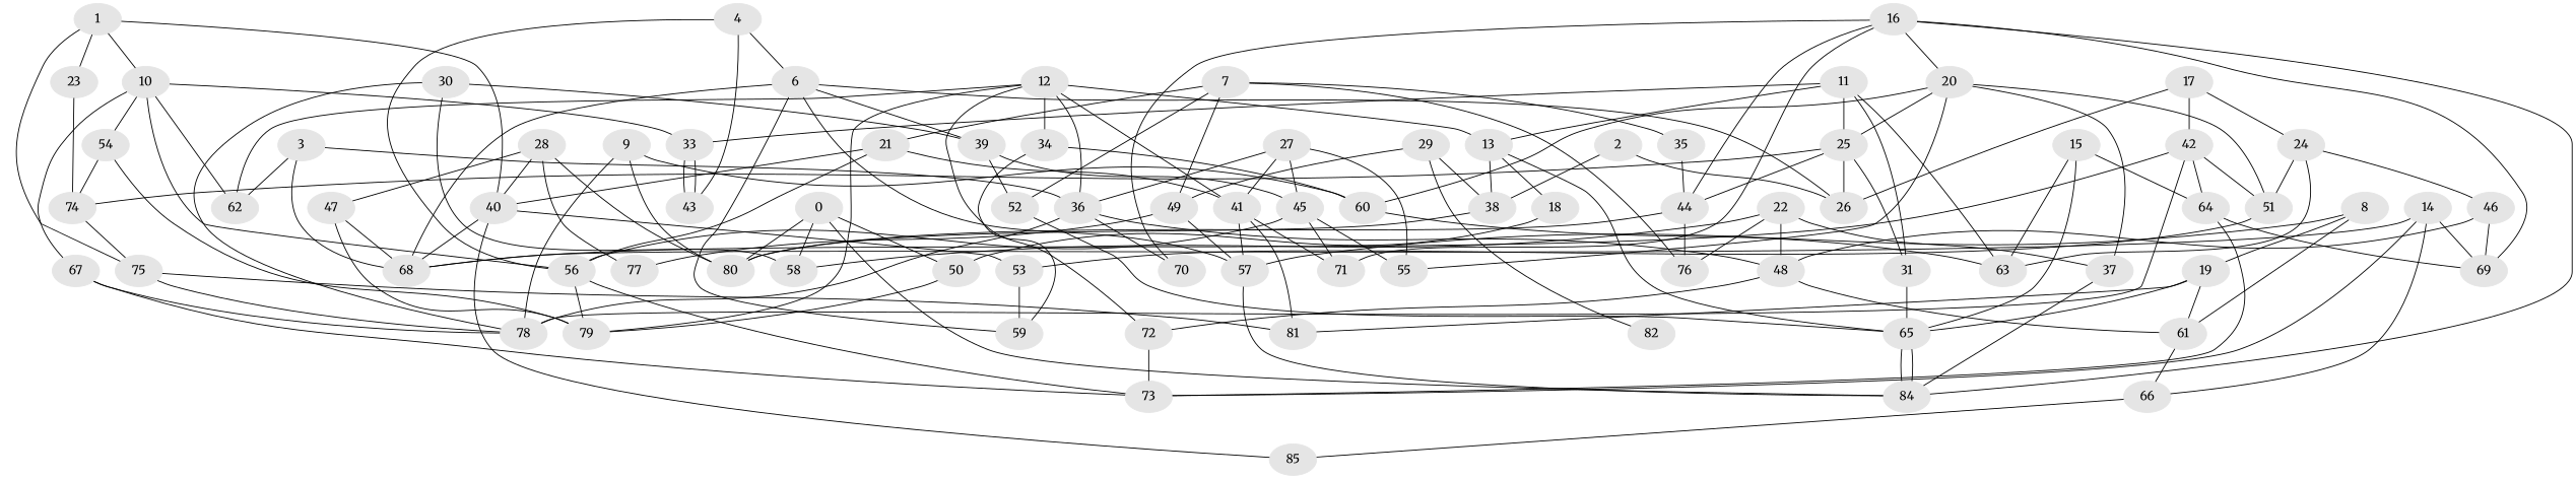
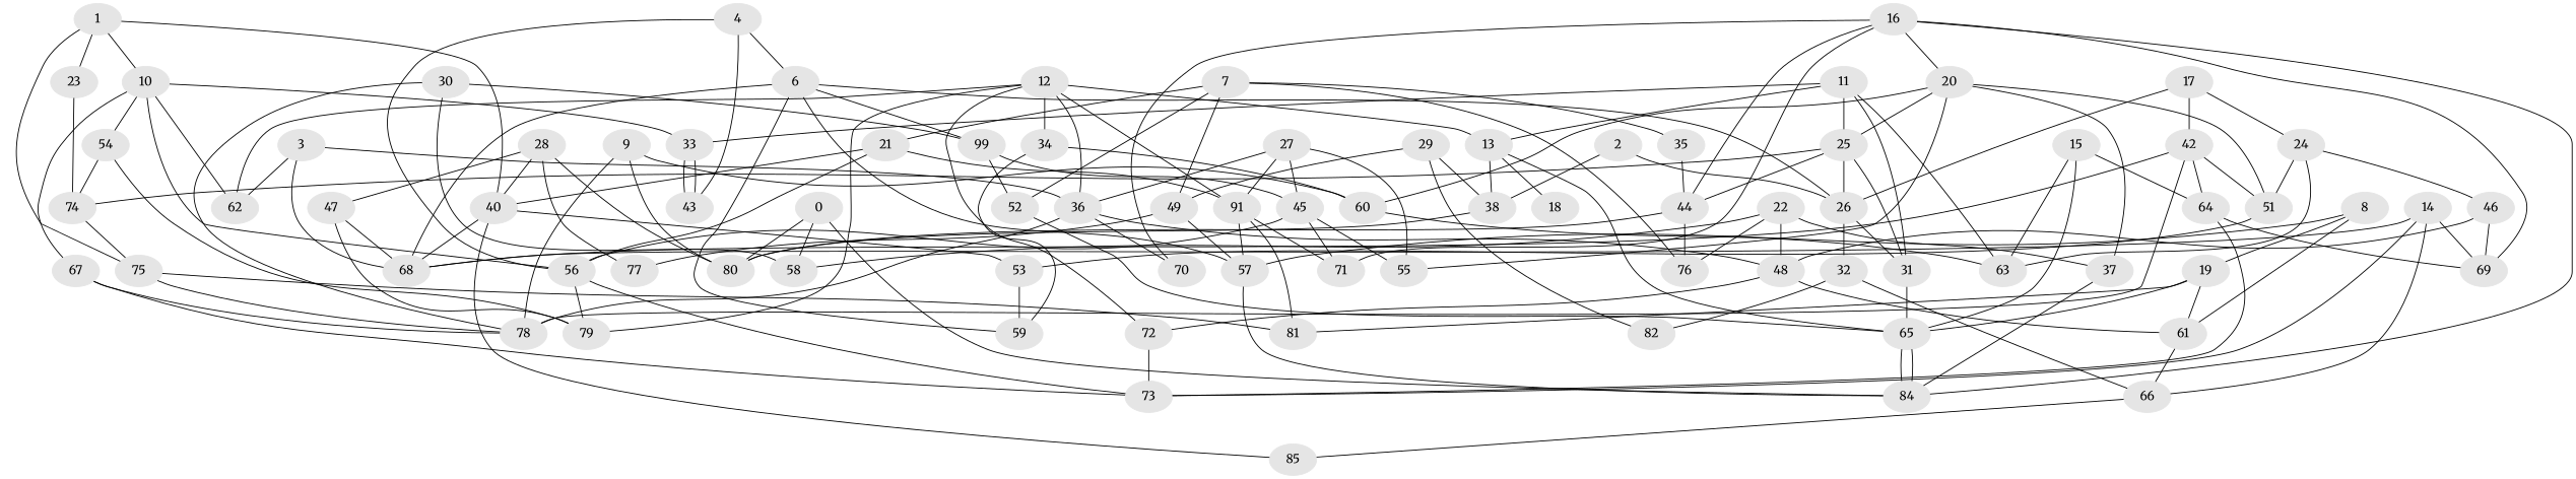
  graph {
    fontname=Merriweather
    node [color=gray90 fontname=Merriweather style=filled]
    edge [fontname=Merriweather]
    1
    10
    23
    40
    75
    62
    56
    33
    54
    67
    74
    68
    53
    n14 [label=85]
    78
    81
    2
    26
    38
    31
+   32
    80
    3
    36
    70
    48
    4
    6
    43
-   39
+   39 [label=99]
    57
    59
    79
    73
    n35 [label=0]
-   50
    58
    84
    52
    45
    7
    21
    35
    49
    76
-   41
+   41 [label=91]
    44
    77
    65
    8
    19
    61
    66
    9
    60
    63
    11
    13
    25
    18
    12
    34
    72
    71
    14
    69
    15
    64
    16
    20
    37
    51
    55
    17
    24
    42
    46
    22
    82
    27
    28
    47
    29
    30
    1 -- 10
    1 -- 23
    1 -- 40
    1 -- 75
    10 -- 62
    10 -- 56
    10 -- 33
    10 -- 54
    10 -- 67
    23 -- 74
    40 -- 68
    40 -- 53
    40 -- n14
    75 -- 78
    75 -- 81
    56 -- 79
    56 -- 73
    33 -- 43
    33 -- 43
    54 -- 74
    54 -- 79
    67 -- 78
    67 -- 73
    74 -- 75
    53 -- 59
    2 -- 26
    2 -- 38
+   26 -- 31
+   26 -- 32
    38 -- 80
    31 -- 65
+   32 -- 66
+   32 -- 82
    3 -- 62
    3 -- 68
    3 -- 36
    36 -- 78
    36 -- 70
    36 -- 48
    48 -- 61
    48 -- 72
    4 -- 56
    4 -- 6
    4 -- 43
    6 -- 68
    6 -- 26
    6 -- 39
    6 -- 57
    6 -- 59
    39 -- 52
    39 -- 45
    57 -- 84
    n35 -- 80
-   n35 -- 50
    n35 -- 58
    n35 -- 84
-   50 -- 79
    52 -- 65
    45 -- 56
    45 -- 71
    45 -- 55
    7 -- 52
    7 -- 21
    7 -- 35
    7 -- 49
    7 -- 76
    21 -- 40
    21 -- 56
    21 -- 41
    35 -- 44
    49 -- 57
    49 -- 77
    41 -- 81
    41 -- 57
    41 -- 71
    44 -- 80
    44 -- 76
    65 -- 84
    65 -- 84
    8 -- 57
    8 -- 19
    8 -- 61
    19 -- 81
    19 -- 65
    19 -- 61
    61 -- 66
    66 -- n14
    9 -- 78
    9 -- 80
    9 -- 60
    60 -- 63
    11 -- 33
    11 -- 31
    11 -- 63
    11 -- 13
    11 -- 25
    13 -- 38
    13 -- 65
    13 -- 18
    25 -- 74
    25 -- 26
    25 -- 31
    25 -- 44
-   18 -- 50
    12 -- 62
    12 -- 36
    12 -- 79
    12 -- 41
    12 -- 13
    12 -- 34
    12 -- 72
    34 -- 59
    34 -- 60
    72 -- 73
    14 -- 68
    14 -- 73
    14 -- 66
    14 -- 69
    15 -- 65
    15 -- 63
    15 -- 64
    64 -- 73
    64 -- 69
    16 -- 70
    16 -- 84
    16 -- 44
    16 -- 71
    16 -- 69
    16 -- 20
    20 -- 60
    20 -- 25
    20 -- 37
    20 -- 51
    20 -- 55
    37 -- 84
    51 -- 53
    17 -- 26
    17 -- 24
    17 -- 42
    24 -- 63
    24 -- 51
    24 -- 46
    42 -- 68
    42 -- 78
    42 -- 64
    42 -- 51
    46 -- 48
    46 -- 69
    22 -- 48
    22 -- 58
    22 -- 76
    22 -- 37
    27 -- 36
    27 -- 45
    27 -- 41
    27 -- 55
    28 -- 40
    28 -- 80
    28 -- 77
    28 -- 47
    47 -- 68
    47 -- 79
    29 -- 38
    29 -- 49
    29 -- 82
    30 -- 78
    30 -- 39
    30 -- 58
  }
